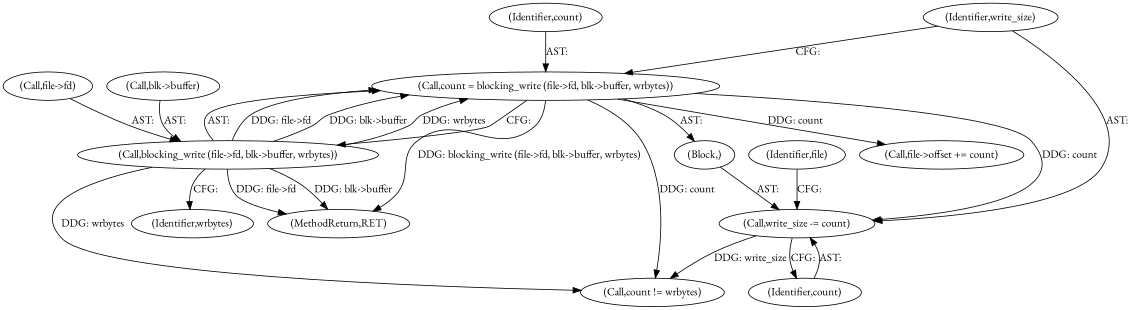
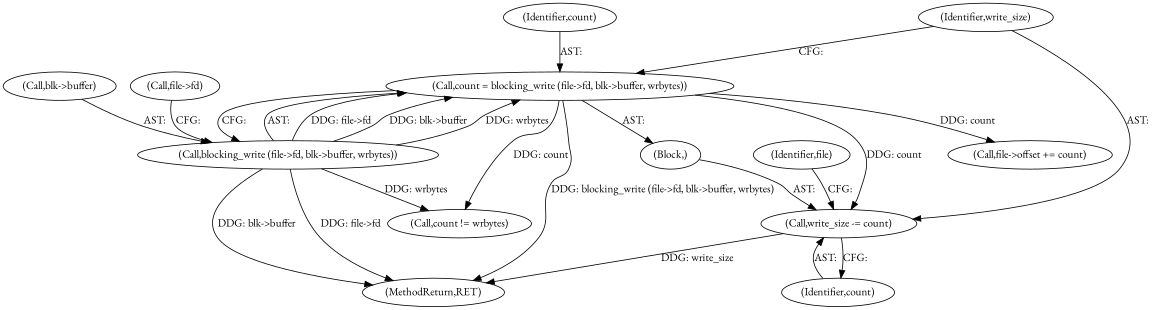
  digraph {
    fontname="EB Garamond"
    node [fontname="EB Garamond"]
    edge [fontname="EB Garamond"]
    n1 [label="(Call,write_size -= count)"]
    n2 [label="(MethodReturn,RET)"]
    n3 [label="(Identifier,count)"]
    n4 [label="(Block,)"]
    n5 [label="(Call,count = blocking_write (file->fd, blk->buffer, wrbytes))"]
    n6 [label="(Call,blocking_write (file->fd, blk->buffer, wrbytes))"]
    n7 [label="(Call,file->offset += count)"]
    n8 [label="(Call,count != wrbytes)"]
-   n9 [label="(Identifier,wrbytes)"]
    n10 [label="(Call,blk->buffer)"]
    n11 [label="(Identifier,write_size)"]
    n12 [label="(Identifier,file)"]
    n13 [label="(Identifier,count)"]
    n14 [label="(Call,file->fd)"]
-   n1 -> n8 [label="DDG: write_size"]
+   n1 -> n2 [label="DDG: write_size"]
    n1 -> n3 [label="CFG: "]
    n3 -> n1 [label="AST: "]
    n4 -> n1 [label="AST: "]
    n5 -> n1 [label="DDG: count"]
    n5 -> n2 [label="DDG: blocking_write (file->fd, blk->buffer, wrbytes)"]
    n5 -> n4 [label="AST: "]
    n5 -> n6 [label="CFG: "]
    n5 -> n7 [label="DDG: count"]
    n5 -> n8 [label="DDG: count"]
    n6 -> n2 [label="DDG: blk->buffer"]
    n6 -> n2 [label="DDG: file->fd"]
    n6 -> n5 [label="AST: "]
    n6 -> n5 [label="DDG: file->fd"]
    n6 -> n5 [label="DDG: blk->buffer"]
    n6 -> n5 [label="DDG: wrbytes"]
    n6 -> n8 [label="DDG: wrbytes"]
-   n6 -> n9 [label="CFG: "]
    n10 -> n6 [label="AST: "]
    n11 -> n1 [label="AST: "]
    n11 -> n5 [label="CFG: "]
    n12 -> n1 [label="CFG: "]
    n13 -> n5 [label="AST: "]
-   n14 -> n6 [label="AST: "]
+   n14 -> n6 [label="CFG: "]
  }
